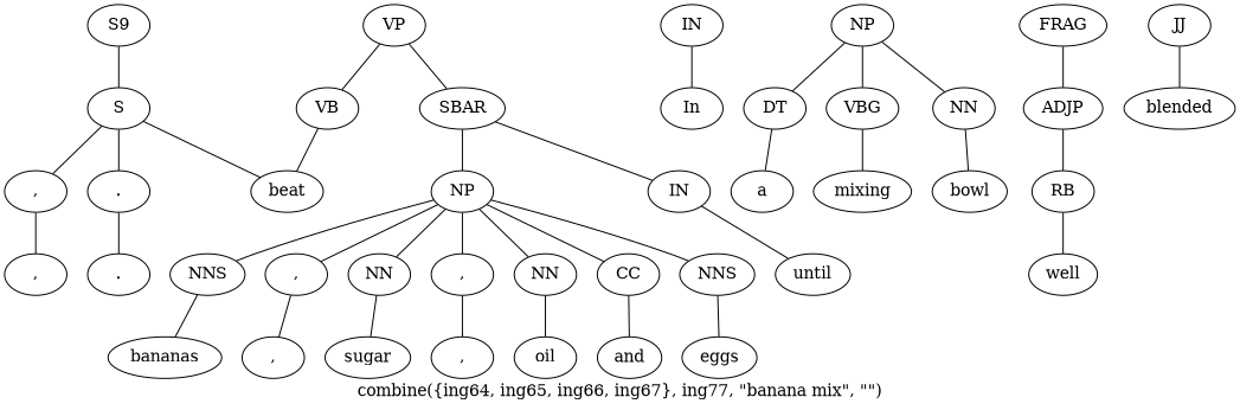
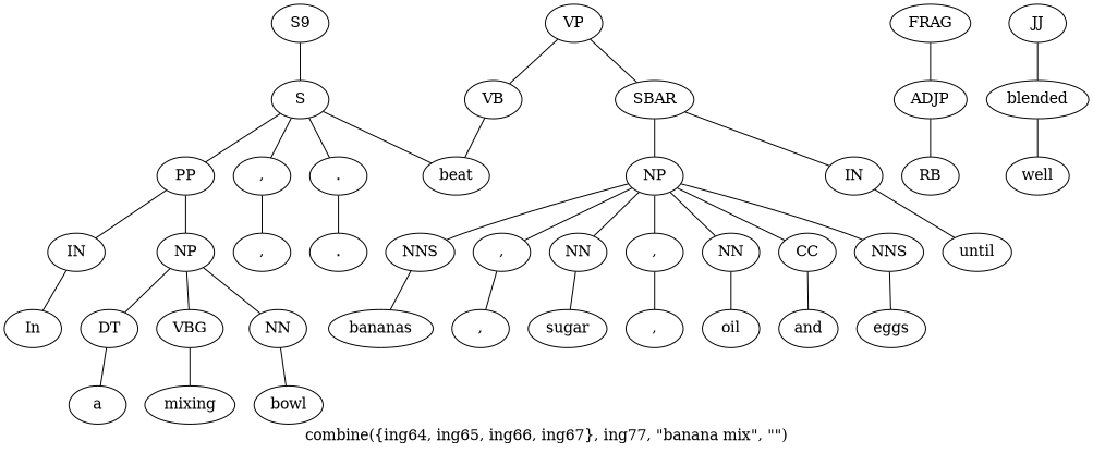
  graph {
    label="combine({ing64, ing65, ing66, ing67}, ing77, \"banana mix\", \"\")"
    n1 [label=S9]
    n2 [label=S]
+   n3 [label=PP]
    n4 [label=","]
    n5 [label="."]
    n6 [label=beat]
    n7 [label=IN]
    n8 [label=NP]
    n9 [label=","]
    n10 [label=VP]
    n11 [label=VB]
    n12 [label=SBAR]
    n13 [label="."]
    n14 [label=In]
    n15 [label=DT]
    n16 [label=VBG]
    n17 [label=NN]
    n18 [label=a]
    n19 [label=mixing]
    n20 [label=bowl]
    n21 [label=NP]
    n22 [label=IN]
    n23 [label=NNS]
    n24 [label=","]
    n25 [label=NN]
    n26 [label=","]
    n27 [label=NN]
    n28 [label=CC]
    n29 [label=NNS]
    n30 [label=until]
    n31 [label=FRAG]
    n32 [label=ADJP]
    n33 [label=bananas]
    n34 [label=","]
    n35 [label=sugar]
    n36 [label=","]
    n37 [label=oil]
    n38 [label=and]
    n39 [label=eggs]
    n40 [label=RB]
    n41 [label=well]
    n42 [label=JJ]
    n43 [label=blended]
    n1 -- n2
+   n2 -- n3
    n2 -- n4
    n2 -- n5
    n2 -- n6
+   n3 -- n7
+   n3 -- n8
    n4 -- n9
    n5 -- n13
    n7 -- n14
    n8 -- n15
    n8 -- n16
    n8 -- n17
    n10 -- n11
    n10 -- n12
    n11 -- n6
    n12 -- n21
    n12 -- n22
    n15 -- n18
    n16 -- n19
    n17 -- n20
    n21 -- n23
    n21 -- n24
    n21 -- n25
    n21 -- n26
    n21 -- n27
    n21 -- n28
    n21 -- n29
    n22 -- n30
    n23 -- n33
    n24 -- n34
    n25 -- n35
    n26 -- n36
    n27 -- n37
    n28 -- n38
    n29 -- n39
    n31 -- n32
    n32 -- n40
-   n40 -- n41
+   n43 -- n41
    n42 -- n43
  }
